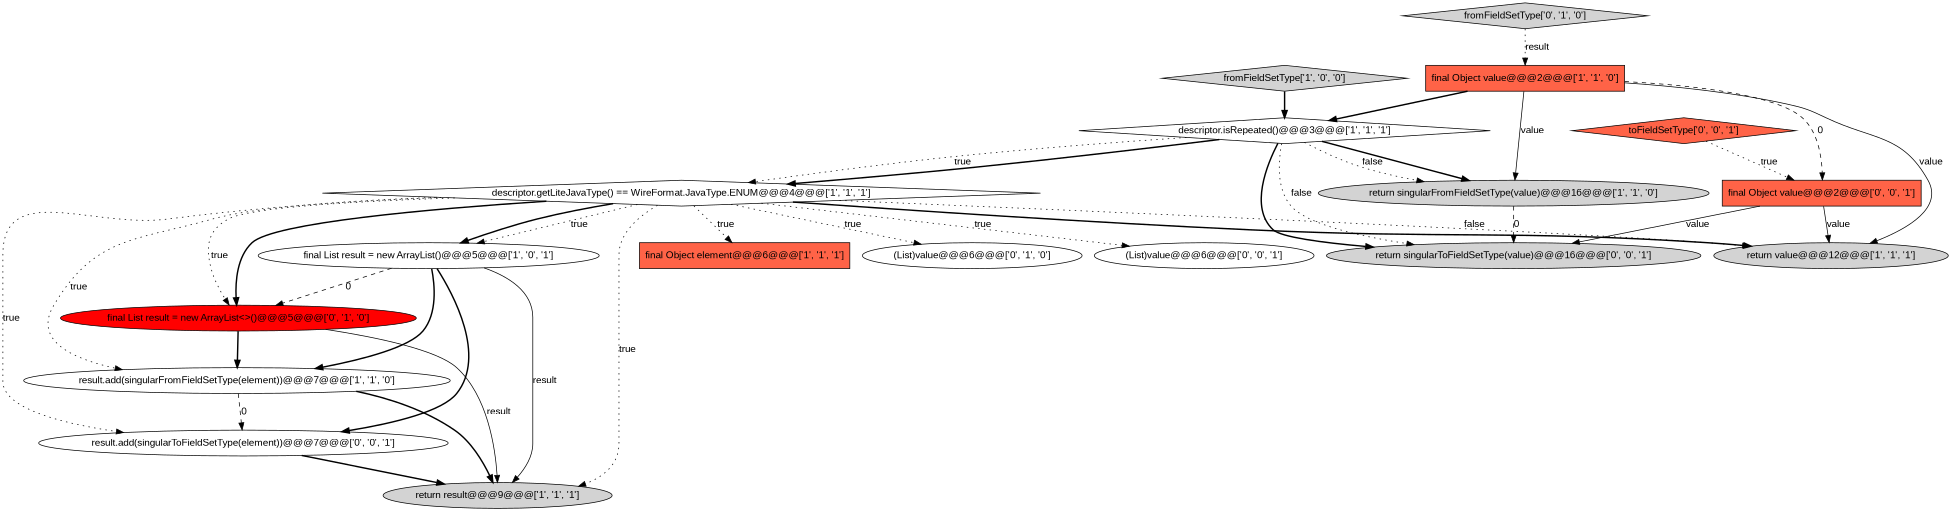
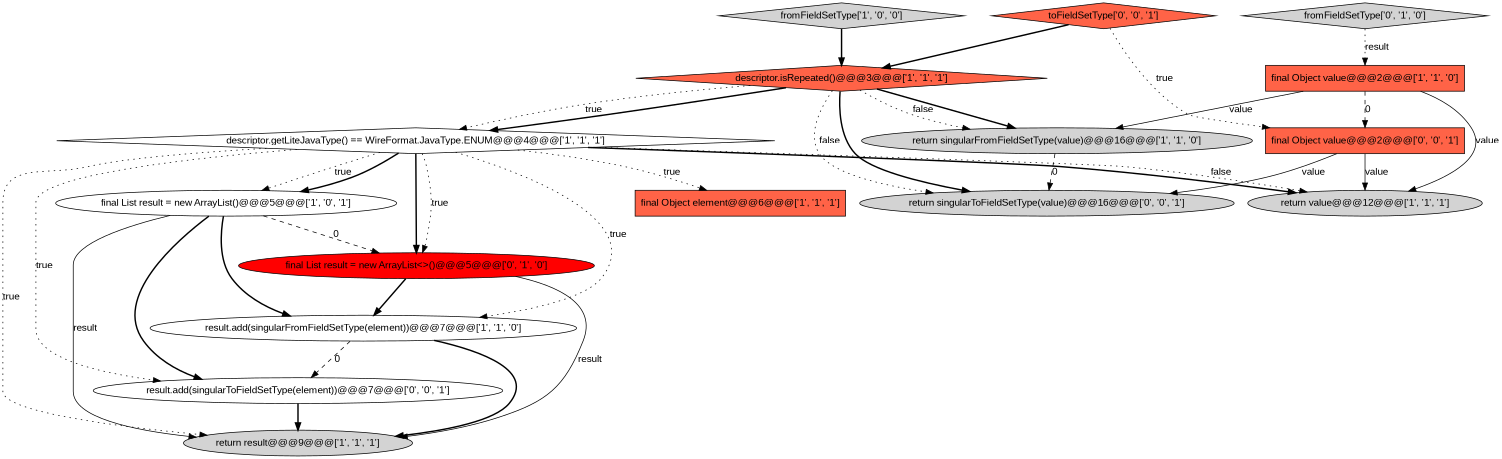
  digraph {
    fontname="Liberation Sans"
    node [fillcolor=white fontname="Liberation Sans" shape=ellipse style=filled]
    edge [fontname="Liberation Sans" style=dotted]
-   n1 [label="descriptor.isRepeated()@@@3@@@['1', '1', '1']" shape=diamond]
+   n1 [fillcolor=tomato label="descriptor.isRepeated()@@@3@@@['1', '1', '1']" shape=diamond]
    n2 [fillcolor=lightgray label="return singularToFieldSetType(value)@@@16@@@['0', '0', '1']"]
    n3 [fillcolor=lightgray label="return singularFromFieldSetType(value)@@@16@@@['1', '1', '0']"]
    n4 [label="descriptor.getLiteJavaType() == WireFormat.JavaType.ENUM@@@4@@@['1', '1', '1']" shape=diamond]
    n5 [label="final List result = new ArrayList()@@@5@@@['1', '0', '1']"]
    n6 [fillcolor=lightgray label="return result@@@9@@@['1', '1', '1']"]
    n7 [label="result.add(singularToFieldSetType(element))@@@7@@@['0', '0', '1']"]
    n8 [fillcolor=red label="final List result = new ArrayList<>()@@@5@@@['0', '1', '0']"]
    n9 [label="result.add(singularFromFieldSetType(element))@@@7@@@['1', '1', '0']"]
    n10 [fillcolor=tomato label="final Object element@@@6@@@['1', '1', '1']" shape=box]
    n11 [fillcolor=lightgray label="return value@@@12@@@['1', '1', '1']"]
-   n12 [label="(List)value@@@6@@@['0', '1', '0']"]
-   n13 [label="(List)value@@@6@@@['0', '0', '1']"]
    n14 [fillcolor=tomato label="toFieldSetType['0', '0', '1']" shape=diamond]
    n15 [fillcolor=tomato label="final Object value@@@2@@@['0', '0', '1']" shape=box]
    n16 [fillcolor=lightgray label="fromFieldSetType['0', '1', '0']" shape=diamond]
    n17 [fillcolor=tomato label="final Object value@@@2@@@['1', '1', '0']" shape=box]
    n18 [fillcolor=lightgray label="fromFieldSetType['1', '0', '0']" shape=diamond]
    n1 -> n2 [style=bold]
    n1 -> n2 [label=false]
    n1 -> n3 [style=bold]
    n1 -> n3 [label=false]
    n1 -> n4 [style=bold]
    n1 -> n4 [label=true]
    n3 -> n2 [label=0 style=dashed]
    n4 -> n5 [label=true]
    n4 -> n5 [style=bold]
    n4 -> n6 [label=true]
    n4 -> n7 [label=true]
    n4 -> n8 [label=true]
    n4 -> n8 [style=bold]
    n4 -> n9 [label=true]
    n4 -> n10 [label=true]
    n4 -> n11 [style=bold]
    n4 -> n11 [label=false]
-   n4 -> n12 [label=true]
-   n4 -> n13 [label=true]
    n5 -> n6 [label=result style=solid]
    n5 -> n7 [style=bold]
    n5 -> n8 [label=0 style=dashed]
    n5 -> n9 [style=bold]
    n7 -> n6 [style=bold]
    n8 -> n6 [label=result style=solid]
    n8 -> n9 [style=bold]
    n9 -> n6 [style=bold]
    n9 -> n7 [label=0 style=dashed]
-   n17 -> n1 [style=bold]
+   n14 -> n1 [style=bold]
    n14 -> n15 [label=true]
    n15 -> n2 [label=value style=solid]
    n15 -> n11 [label=value style=solid]
    n16 -> n17 [label=result]
    n17 -> n3 [label=value style=solid]
    n17 -> n11 [label=value style=solid]
    n17 -> n15 [label=0 style=dashed]
    n18 -> n1 [style=bold]
  }
